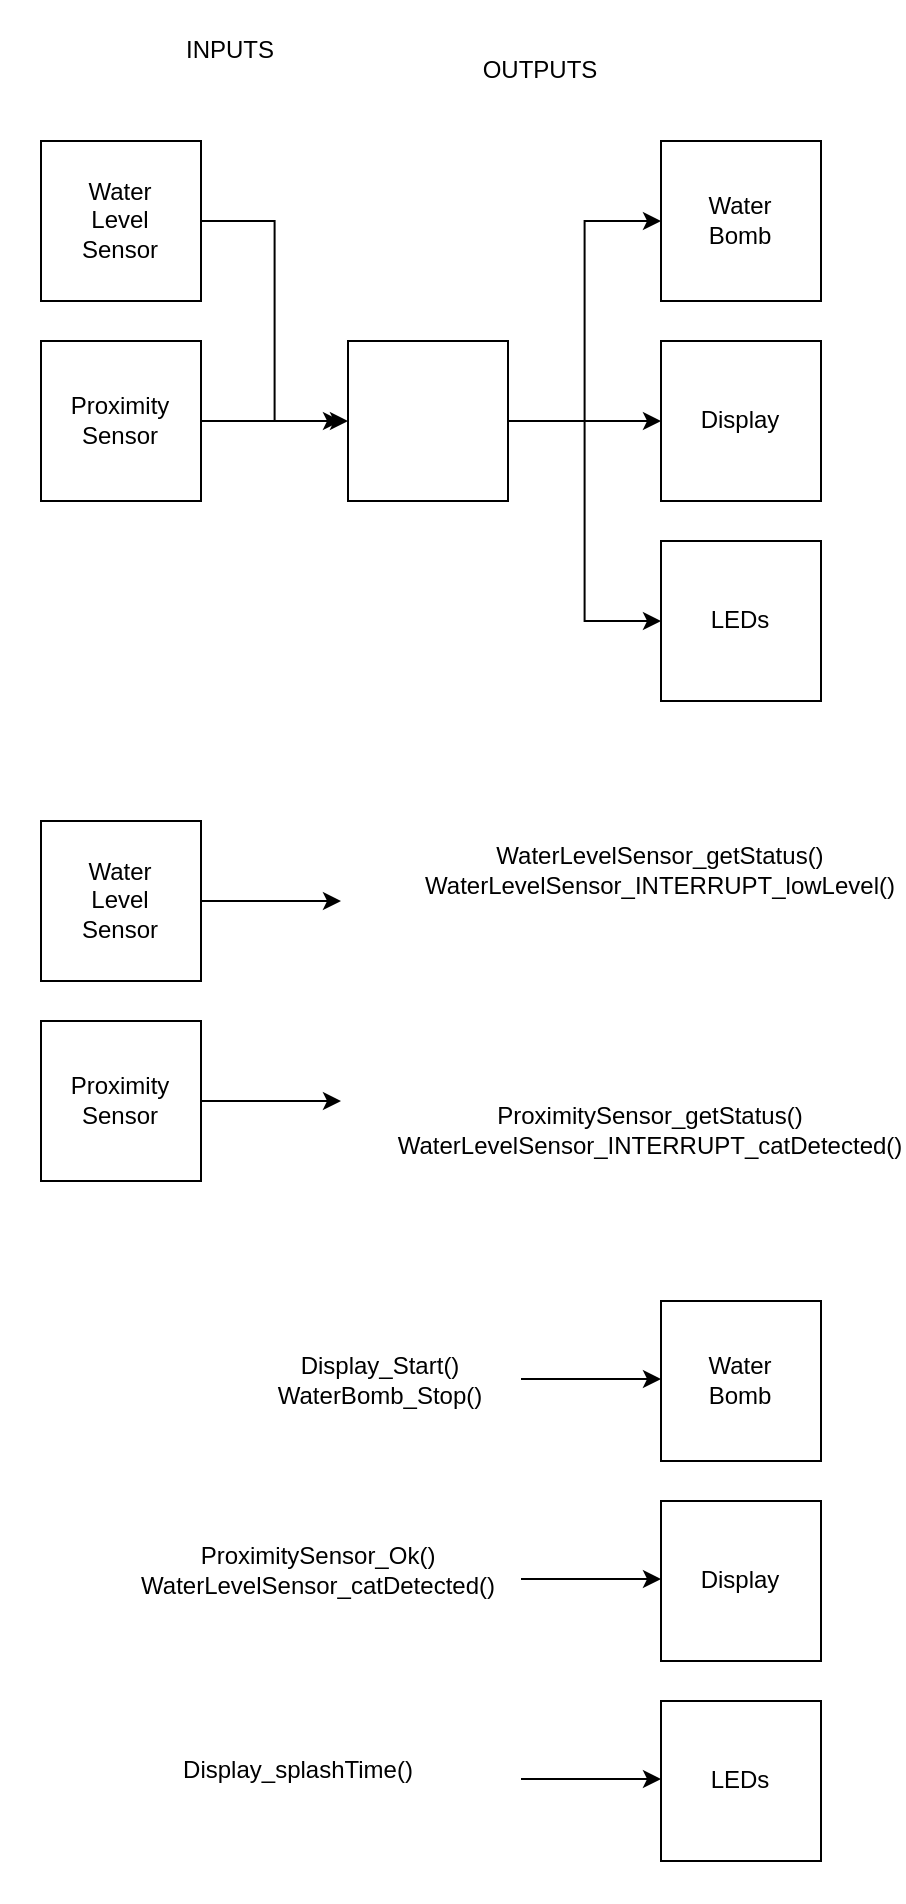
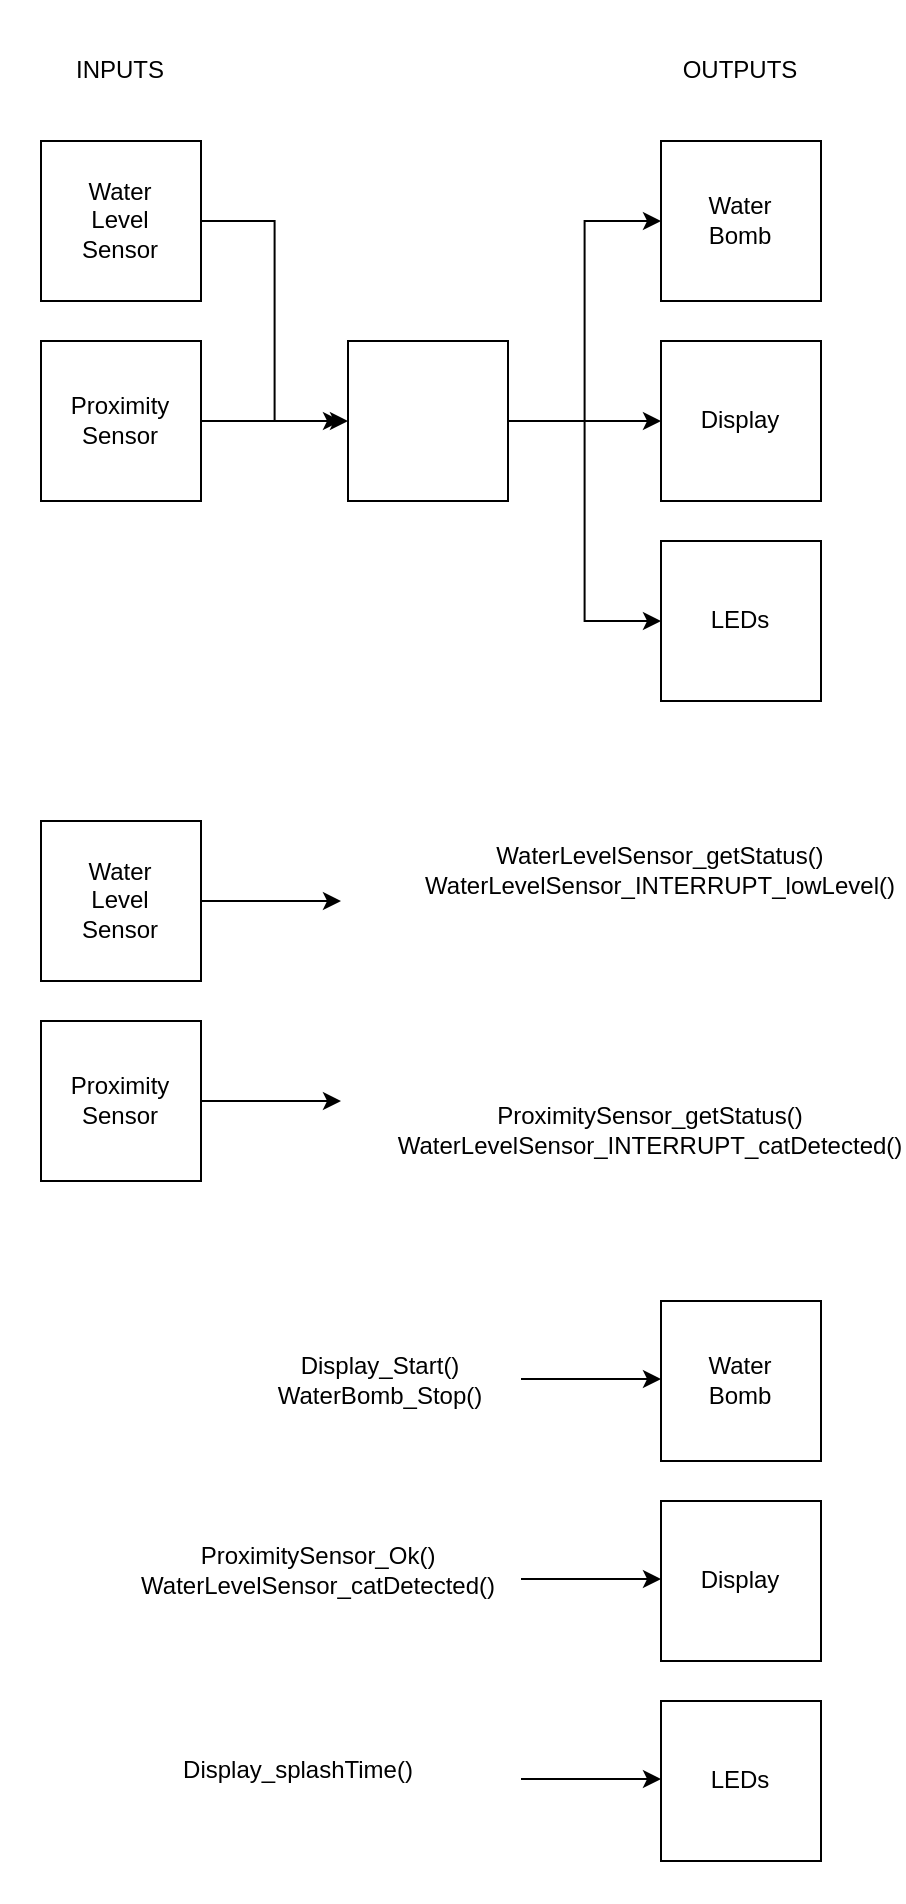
  <mxCell id="0" />
  <mxCell id="1" parent="0" />
  <mxCell id="2" style="edgeStyle=orthogonalEdgeStyle;rounded=0;orthogonalLoop=1;jettySize=auto;html=1;entryX=0;entryY=0.5;entryDx=0;entryDy=0;" edge="1" parent="1" source="5" target="6"><mxGeometry relative="1" as="geometry" /></mxCell>
  <mxCell id="3" style="edgeStyle=orthogonalEdgeStyle;rounded=0;orthogonalLoop=1;jettySize=auto;html=1;entryX=0;entryY=0.5;entryDx=0;entryDy=0;" edge="1" parent="1" source="5" target="11"><mxGeometry relative="1" as="geometry" /></mxCell>
  <mxCell id="4" style="edgeStyle=orthogonalEdgeStyle;rounded=0;orthogonalLoop=1;jettySize=auto;html=1;entryX=0;entryY=0.5;entryDx=0;entryDy=0;" edge="1" parent="1" source="5" target="12"><mxGeometry relative="1" as="geometry" /></mxCell>
  <mxCell id="5" value="" style="whiteSpace=wrap;html=1;aspect=fixed;" vertex="1" parent="1"><mxGeometry x="173.5" y="170" width="80" height="80" as="geometry" /></mxCell>
  <mxCell id="6" value="&lt;div&gt;Water&lt;/div&gt;&lt;div&gt;Bomb&lt;br&gt;&lt;/div&gt;" style="whiteSpace=wrap;html=1;aspect=fixed;" vertex="1" parent="1"><mxGeometry x="330" y="70" width="80" height="80" as="geometry" /></mxCell>
  <mxCell id="7" style="edgeStyle=orthogonalEdgeStyle;rounded=0;orthogonalLoop=1;jettySize=auto;html=1;entryX=0;entryY=0.5;entryDx=0;entryDy=0;" edge="1" parent="1" source="8" target="5"><mxGeometry relative="1" as="geometry" /></mxCell>
  <mxCell id="8" value="&lt;div&gt;Water&lt;/div&gt;&lt;div&gt;Level&lt;/div&gt;&lt;div&gt;Sensor&lt;br&gt;&lt;/div&gt;" style="whiteSpace=wrap;html=1;aspect=fixed;" vertex="1" parent="1"><mxGeometry x="20" y="70" width="80" height="80" as="geometry" /></mxCell>
  <mxCell id="9" style="edgeStyle=orthogonalEdgeStyle;rounded=0;orthogonalLoop=1;jettySize=auto;html=1;" edge="1" parent="1" source="10"><mxGeometry relative="1" as="geometry"><mxPoint x="170" y="210" as="targetPoint" /></mxGeometry></mxCell>
  <mxCell id="10" value="Proximity Sensor" style="whiteSpace=wrap;html=1;aspect=fixed;" vertex="1" parent="1"><mxGeometry x="20" y="170" width="80" height="80" as="geometry" /></mxCell>
  <mxCell id="11" value="Display" style="whiteSpace=wrap;html=1;aspect=fixed;" vertex="1" parent="1"><mxGeometry x="330" y="170" width="80" height="80" as="geometry" /></mxCell>
  <mxCell id="12" value="&lt;div&gt;LEDs&lt;/div&gt;" style="whiteSpace=wrap;html=1;aspect=fixed;" vertex="1" parent="1"><mxGeometry x="330" y="270" width="80" height="80" as="geometry" /></mxCell>
- <mxCell id="13" value="INPUTS" style="text;html=1;strokeColor=none;fillColor=none;align=center;verticalAlign=middle;whiteSpace=wrap;rounded=0;" vertex="1" parent="1"><mxGeometry x="85" y="10" width="60" height="30" as="geometry" /></mxCell>
- <mxCell id="14" value="OUTPUTS" style="text;html=1;strokeColor=none;fillColor=none;align=center;verticalAlign=middle;whiteSpace=wrap;rounded=0;" vertex="1" parent="1"><mxGeometry x="240" y="20" width="60" height="30" as="geometry" /></mxCell>
+ <mxCell id="13" value="INPUTS" style="text;html=1;strokeColor=none;fillColor=none;align=center;verticalAlign=middle;whiteSpace=wrap;rounded=0;" vertex="1" parent="1"><mxGeometry x="30" y="20" width="60" height="30" as="geometry" /></mxCell>
+ <mxCell id="14" value="OUTPUTS" style="text;html=1;strokeColor=none;fillColor=none;align=center;verticalAlign=middle;whiteSpace=wrap;rounded=0;" vertex="1" parent="1"><mxGeometry x="340" y="20" width="60" height="30" as="geometry" /></mxCell>
  <mxCell id="15" style="edgeStyle=orthogonalEdgeStyle;rounded=0;orthogonalLoop=1;jettySize=auto;html=1;" edge="1" parent="1" source="16"><mxGeometry relative="1" as="geometry"><mxPoint x="170" y="450" as="targetPoint" /></mxGeometry></mxCell>
  <mxCell id="16" value="&lt;div&gt;Water&lt;/div&gt;&lt;div&gt;Level&lt;/div&gt;&lt;div&gt;Sensor&lt;br&gt;&lt;/div&gt;" style="whiteSpace=wrap;html=1;aspect=fixed;" vertex="1" parent="1"><mxGeometry x="20" y="410" width="80" height="80" as="geometry" /></mxCell>
  <mxCell id="17" value="WaterLevelSensor_getStatus()&lt;div&gt;WaterLevelSensor_INTERRUPT_lowLevel()&lt;br&gt;&lt;/div&gt;" style="text;html=1;strokeColor=none;fillColor=none;align=center;verticalAlign=middle;whiteSpace=wrap;rounded=0;" vertex="1" parent="1"><mxGeometry x="300" y="420" width="60" height="30" as="geometry" /></mxCell>
  <mxCell id="18" style="edgeStyle=orthogonalEdgeStyle;rounded=0;orthogonalLoop=1;jettySize=auto;html=1;" edge="1" parent="1" source="19"><mxGeometry relative="1" as="geometry"><mxPoint x="170" y="550" as="targetPoint" /></mxGeometry></mxCell>
  <mxCell id="19" value="Proximity Sensor" style="whiteSpace=wrap;html=1;aspect=fixed;" vertex="1" parent="1"><mxGeometry x="20" y="510" width="80" height="80" as="geometry" /></mxCell>
  <mxCell id="20" value="&lt;div&gt;ProximitySensor_getStatus()&lt;/div&gt;&lt;div&gt;WaterLevelSensor_INTERRUPT_catDetected()&lt;br&gt;&lt;/div&gt;" style="text;html=1;strokeColor=none;fillColor=none;align=center;verticalAlign=middle;whiteSpace=wrap;rounded=0;" vertex="1" parent="1"><mxGeometry x="295" y="550" width="60" height="30" as="geometry" /></mxCell>
  <mxCell id="21" value="&lt;div&gt;Water&lt;/div&gt;&lt;div&gt;Bomb&lt;br&gt;&lt;/div&gt;" style="whiteSpace=wrap;html=1;aspect=fixed;" vertex="1" parent="1"><mxGeometry x="330" y="650" width="80" height="80" as="geometry" /></mxCell>
  <mxCell id="22" value="Display" style="whiteSpace=wrap;html=1;aspect=fixed;" vertex="1" parent="1"><mxGeometry x="330" y="750" width="80" height="80" as="geometry" /></mxCell>
  <mxCell id="23" value="&lt;div&gt;LEDs&lt;/div&gt;" style="whiteSpace=wrap;html=1;aspect=fixed;" vertex="1" parent="1"><mxGeometry x="330" y="850" width="80" height="80" as="geometry" /></mxCell>
  <mxCell id="24" style="edgeStyle=orthogonalEdgeStyle;rounded=0;orthogonalLoop=1;jettySize=auto;html=1;" edge="1" parent="1"><mxGeometry relative="1" as="geometry"><mxPoint x="330" y="689" as="targetPoint" /><mxPoint x="260" y="689" as="sourcePoint" /></mxGeometry></mxCell>
  <mxCell id="25" style="edgeStyle=orthogonalEdgeStyle;rounded=0;orthogonalLoop=1;jettySize=auto;html=1;" edge="1" parent="1"><mxGeometry relative="1" as="geometry"><mxPoint x="330" y="789" as="targetPoint" /><mxPoint x="260" y="789" as="sourcePoint" /></mxGeometry></mxCell>
  <mxCell id="26" style="edgeStyle=orthogonalEdgeStyle;rounded=0;orthogonalLoop=1;jettySize=auto;html=1;" edge="1" parent="1"><mxGeometry relative="1" as="geometry"><mxPoint x="330" y="889" as="targetPoint" /><mxPoint x="260" y="889" as="sourcePoint" /></mxGeometry></mxCell>
  <mxCell id="27" value="&lt;div&gt;Display_Start()&lt;/div&gt;&lt;div&gt;WaterBomb_Stop()&lt;br&gt;&lt;/div&gt;" style="text;html=1;strokeColor=none;fillColor=none;align=center;verticalAlign=middle;whiteSpace=wrap;rounded=0;" vertex="1" parent="1"><mxGeometry x="160" y="675" width="60" height="30" as="geometry" /></mxCell>
  <mxCell id="28" value="&lt;div&gt;ProximitySensor_Ok()&lt;/div&gt;&lt;div&gt;WaterLevelSensor_catDetected()&lt;br&gt;&lt;/div&gt;" style="text;html=1;strokeColor=none;fillColor=none;align=center;verticalAlign=middle;whiteSpace=wrap;rounded=0;" vertex="1" parent="1"><mxGeometry x="129" y="770" width="60" height="30" as="geometry" /></mxCell>
  <mxCell id="29" value="Display_splashTime()" style="text;html=1;strokeColor=none;fillColor=none;align=center;verticalAlign=middle;whiteSpace=wrap;rounded=0;" vertex="1" parent="1"><mxGeometry x="119" y="870" width="60" height="30" as="geometry" /></mxCell>
